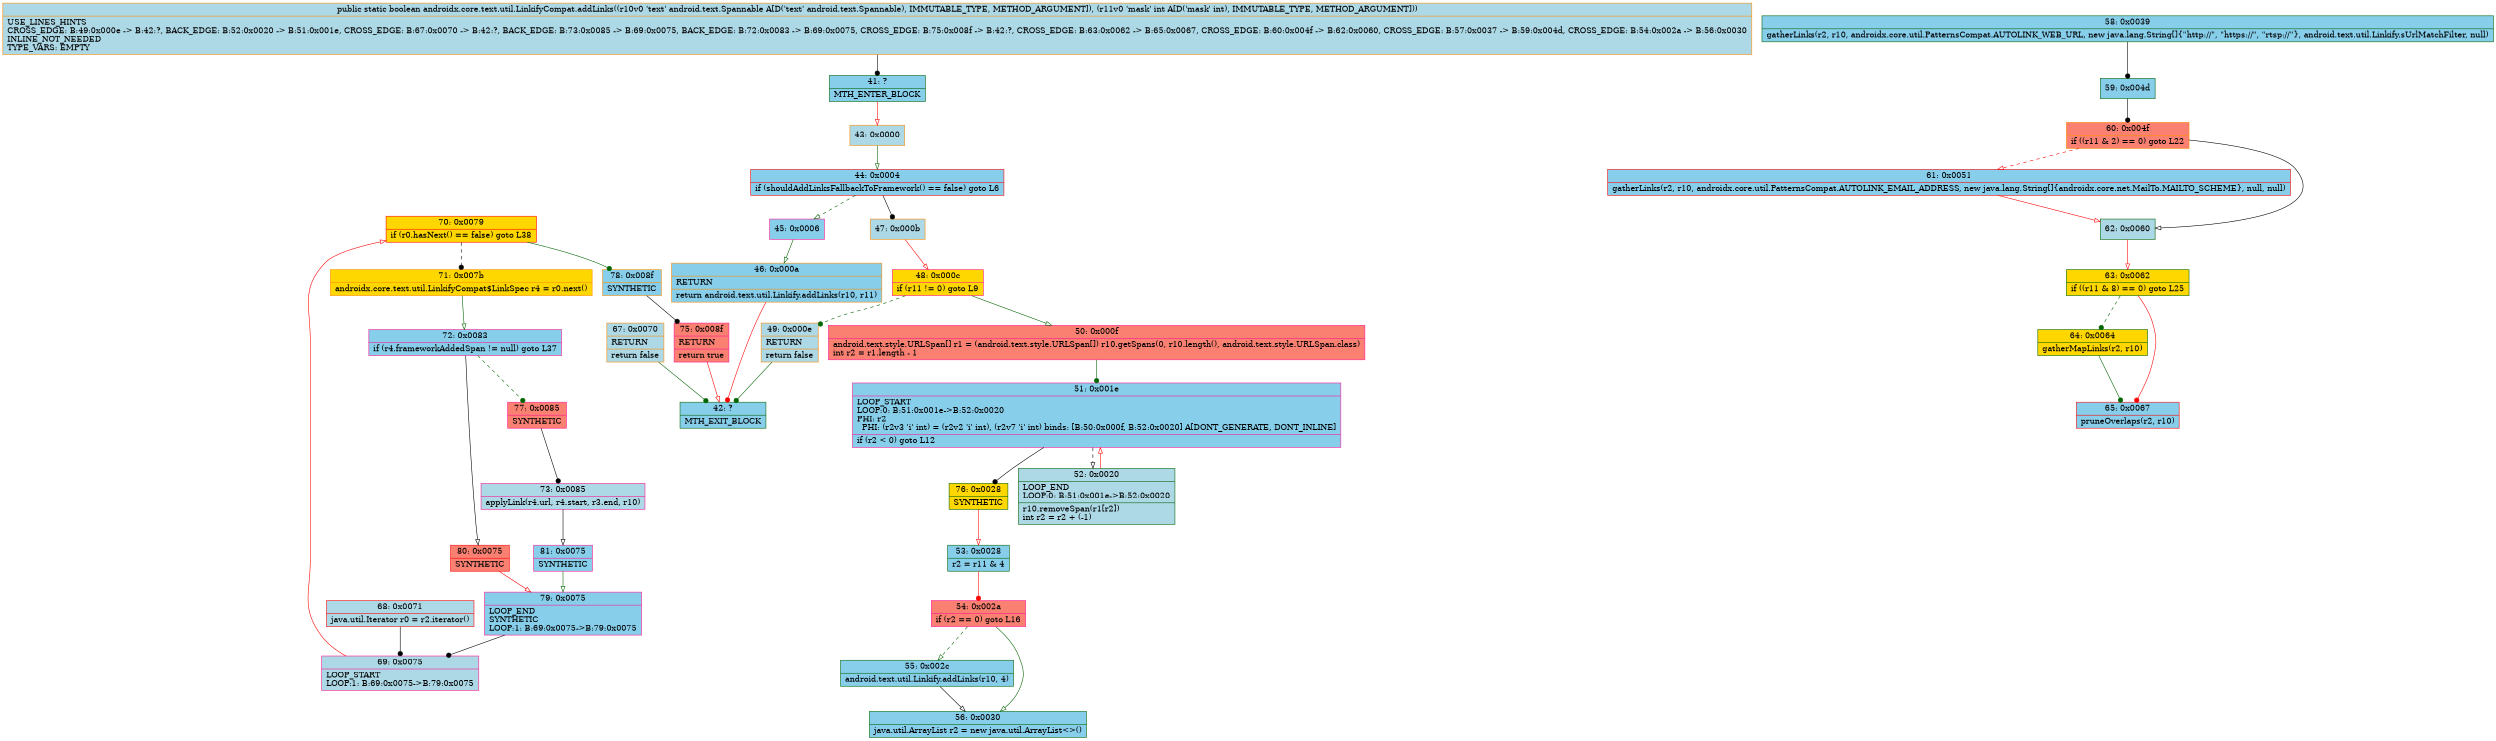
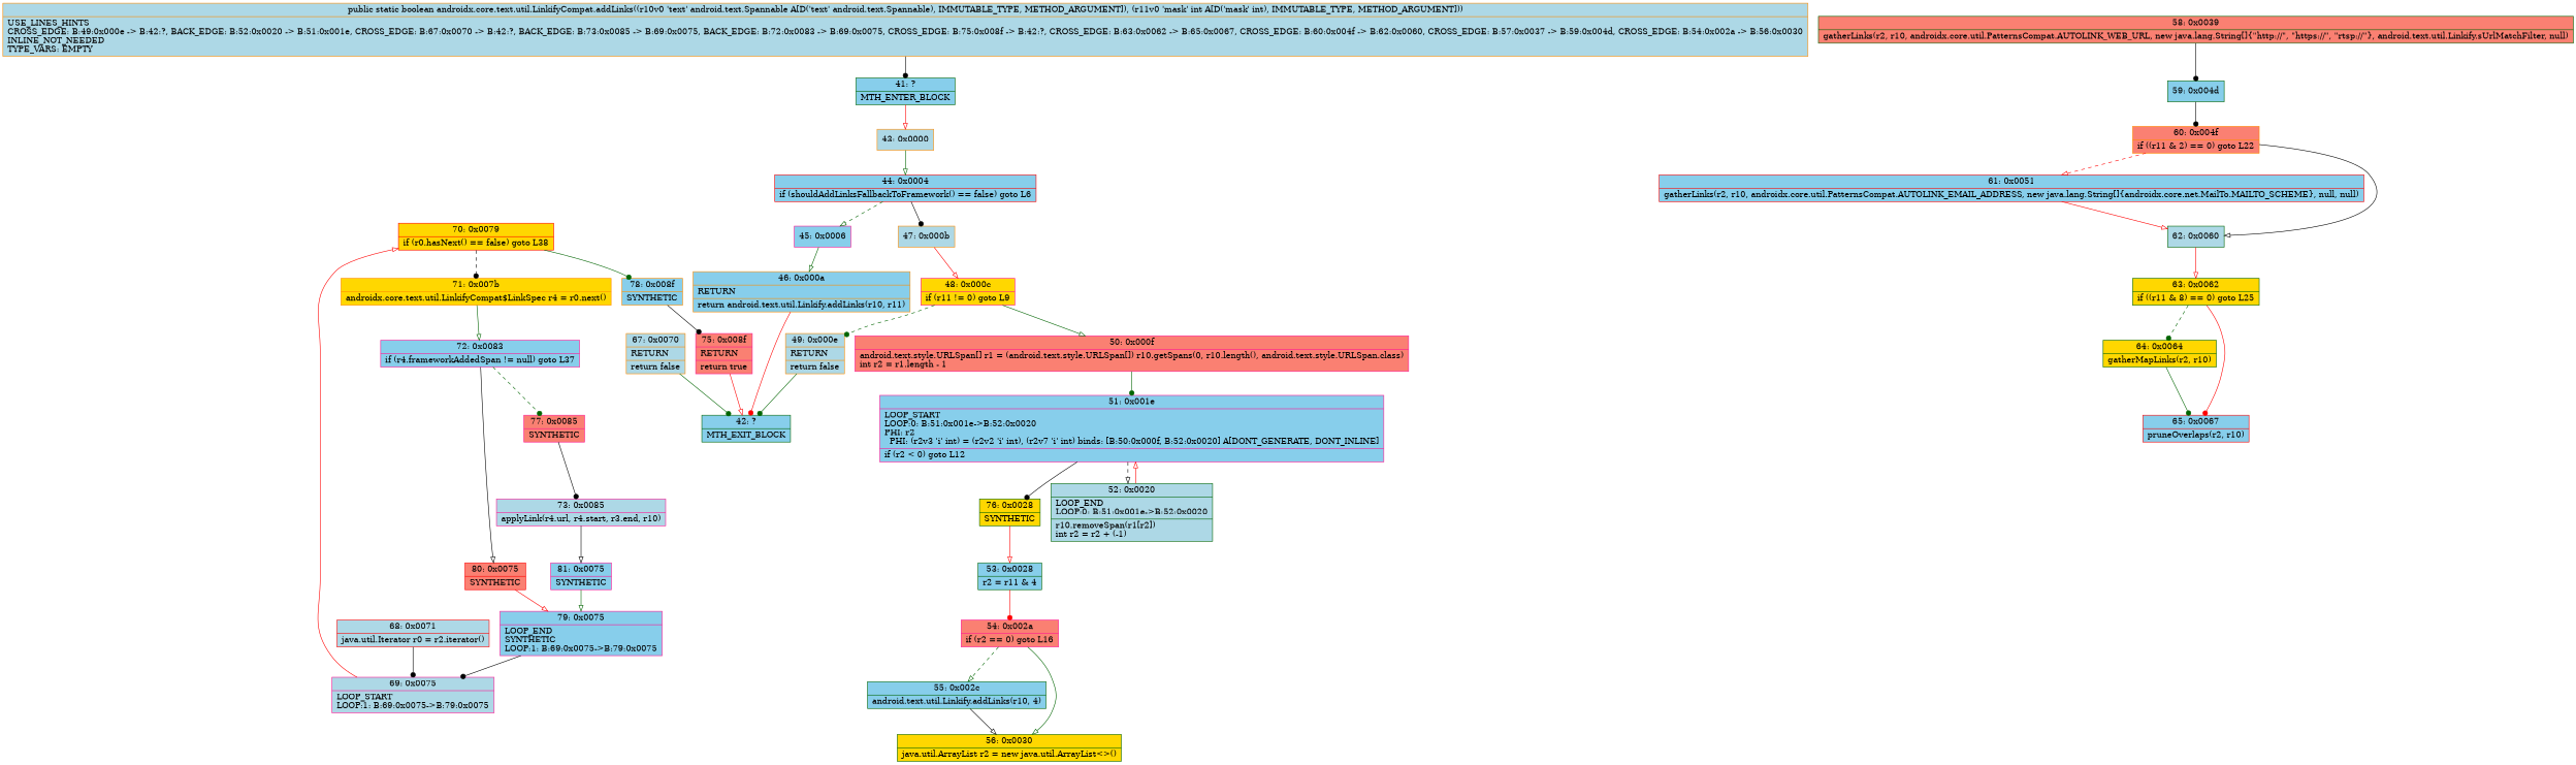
  digraph {
    node [color=darkgreen fillcolor=skyblue shape=record style=filled]
    edge [arrowhead=onormal color=darkgreen]
    n1 [label="{41\:\ ?|MTH_ENTER_BLOCK\l}"]
    n2 [color=darkorange fillcolor=lightblue label="{43\:\ 0x0000}"]
    n3 [color=red label="{44\:\ 0x0004|if (shouldAddLinksFallbackToFramework() == false) goto L6\l}"]
    n4 [color=deeppink label="{45\:\ 0x0006}"]
    n5 [color=darkorange fillcolor=lightblue label="{47\:\ 0x000b}"]
    n6 [color=darkorange label="{46\:\ 0x000a|RETURN\l|return android.text.util.Linkify.addLinks(r10, r11)\l}"]
    n7 [color=deeppink fillcolor=gold label="{48\:\ 0x000c|if (r11 != 0) goto L9\l}"]
    n8 [label="{42\:\ ?|MTH_EXIT_BLOCK\l}"]
    n9 [color=darkorange fillcolor=lightblue label="{49\:\ 0x000e|RETURN\l|return false\l}"]
    n10 [color=deeppink fillcolor=salmon label="{50\:\ 0x000f|android.text.style.URLSpan[] r1 = (android.text.style.URLSpan[]) r10.getSpans(0, r10.length(), android.text.style.URLSpan.class)\lint r2 = r1.length \- 1\l}"]
    n11 [color=deeppink label="{51\:\ 0x001e|LOOP_START\lLOOP:0: B:51:0x001e\-\>B:52:0x0020\lPHI: r2 \l  PHI: (r2v3 'i' int) = (r2v2 'i' int), (r2v7 'i' int) binds: [B:50:0x000f, B:52:0x0020] A[DONT_GENERATE, DONT_INLINE]\l|if (r2 \< 0) goto L12\l}"]
    n12 [fillcolor=lightblue label="{52\:\ 0x0020|LOOP_END\lLOOP:0: B:51:0x001e\-\>B:52:0x0020\l|r10.removeSpan(r1[r2])\lint r2 = r2 + (\-1)\l}"]
    n13 [fillcolor=gold label="{76\:\ 0x0028|SYNTHETIC\l}"]
    n14 [label="{53\:\ 0x0028|r2 = r11 & 4\l}"]
    n15 [color=deeppink fillcolor=salmon label="{54\:\ 0x002a|if (r2 == 0) goto L16\l}"]
    n16 [label="{55\:\ 0x002c|android.text.util.Linkify.addLinks(r10, 4)\l}"]
-   n17 [label="{56\:\ 0x0030|java.util.ArrayList r2 = new java.util.ArrayList\<\>()\l}"]
-   n18 [label="{58\:\ 0x0039|gatherLinks(r2, r10, androidx.core.util.PatternsCompat.AUTOLINK_WEB_URL, new java.lang.String[]\{\"http:\/\/\", \"https:\/\/\", \"rtsp:\/\/\"\}, android.text.util.Linkify.sUrlMatchFilter, null)\l}"]
+   n17 [fillcolor=gold label="{56\:\ 0x0030|java.util.ArrayList r2 = new java.util.ArrayList\<\>()\l}"]
+   n18 [fillcolor=salmon label="{58\:\ 0x0039|gatherLinks(r2, r10, androidx.core.util.PatternsCompat.AUTOLINK_WEB_URL, new java.lang.String[]\{\"http:\/\/\", \"https:\/\/\", \"rtsp:\/\/\"\}, android.text.util.Linkify.sUrlMatchFilter, null)\l}"]
    n19 [label="{59\:\ 0x004d}"]
    n20 [color=darkorange fillcolor=salmon label="{60\:\ 0x004f|if ((r11 & 2) == 0) goto L22\l}"]
    n21 [color=red label="{61\:\ 0x0051|gatherLinks(r2, r10, androidx.core.util.PatternsCompat.AUTOLINK_EMAIL_ADDRESS, new java.lang.String[]\{androidx.core.net.MailTo.MAILTO_SCHEME\}, null, null)\l}"]
    n22 [fillcolor=lightblue label="{62\:\ 0x0060}"]
    n23 [fillcolor=gold label="{63\:\ 0x0062|if ((r11 & 8) == 0) goto L25\l}"]
    n24 [fillcolor=gold label="{64\:\ 0x0064|gatherMapLinks(r2, r10)\l}"]
    n25 [color=red label="{65\:\ 0x0067|pruneOverlaps(r2, r10)\l}"]
    n26 [color=darkorange fillcolor=lightblue label="{67\:\ 0x0070|RETURN\l|return false\l}"]
    n27 [color=red fillcolor=lightblue label="{68\:\ 0x0071|java.util.Iterator r0 = r2.iterator()\l}"]
    n28 [color=deeppink fillcolor=lightblue label="{69\:\ 0x0075|LOOP_START\lLOOP:1: B:69:0x0075\-\>B:79:0x0075\l}"]
    n29 [color=red fillcolor=gold label="{70\:\ 0x0079|if (r0.hasNext() == false) goto L38\l}"]
    n30 [color=darkorange fillcolor=gold label="{71\:\ 0x007b|androidx.core.text.util.LinkifyCompat$LinkSpec r4 = r0.next()\l}"]
    n31 [color=darkorange label="{78\:\ 0x008f|SYNTHETIC\l}"]
    n32 [color=deeppink label="{72\:\ 0x0083|if (r4.frameworkAddedSpan != null) goto L37\l}"]
    n33 [color=deeppink fillcolor=salmon label="{75\:\ 0x008f|RETURN\l|return true\l}"]
    n34 [color=deeppink fillcolor=salmon label="{77\:\ 0x0085|SYNTHETIC\l}"]
    n35 [color=red fillcolor=salmon label="{80\:\ 0x0075|SYNTHETIC\l}"]
    n36 [color=deeppink fillcolor=lightblue label="{73\:\ 0x0085|applyLink(r4.url, r4.start, r3.end, r10)\l}"]
    n37 [color=deeppink label="{79\:\ 0x0075|LOOP_END\lSYNTHETIC\lLOOP:1: B:69:0x0075\-\>B:79:0x0075\l}"]
    n38 [color=deeppink label="{81\:\ 0x0075|SYNTHETIC\l}"]
    n39 [color=darkorange fillcolor=lightblue label="{public static boolean androidx.core.text.util.LinkifyCompat.addLinks((r10v0 'text' android.text.Spannable A[D('text' android.text.Spannable), IMMUTABLE_TYPE, METHOD_ARGUMENT]), (r11v0 'mask' int A[D('mask' int), IMMUTABLE_TYPE, METHOD_ARGUMENT]))  | USE_LINES_HINTS\lCROSS_EDGE: B:49:0x000e \-\> B:42:?, BACK_EDGE: B:52:0x0020 \-\> B:51:0x001e, CROSS_EDGE: B:67:0x0070 \-\> B:42:?, BACK_EDGE: B:73:0x0085 \-\> B:69:0x0075, BACK_EDGE: B:72:0x0083 \-\> B:69:0x0075, CROSS_EDGE: B:75:0x008f \-\> B:42:?, CROSS_EDGE: B:63:0x0062 \-\> B:65:0x0067, CROSS_EDGE: B:60:0x004f \-\> B:62:0x0060, CROSS_EDGE: B:57:0x0037 \-\> B:59:0x004d, CROSS_EDGE: B:54:0x002a \-\> B:56:0x0030\lINLINE_NOT_NEEDED\lTYPE_VARS: EMPTY\l}"]
    n1 -> n2 [color=red]
    n2 -> n3
    n3 -> n4 [style=dashed]
    n3 -> n5 [arrowhead=dot color=black]
    n4 -> n6
    n5 -> n7 [color=red]
    n6 -> n8 [arrowhead=dot color=red]
    n7 -> n9 [arrowhead=dot style=dashed]
    n7 -> n10
    n9 -> n8 [arrowhead=dot]
    n10 -> n11 [arrowhead=dot]
    n11 -> n12 [color=black style=dashed]
    n11 -> n13 [arrowhead=dot color=black]
    n12 -> n11 [color=red]
    n13 -> n14 [color=red]
    n14 -> n15 [arrowhead=dot color=red]
    n15 -> n16 [style=dashed]
    n15 -> n17
    n16 -> n17 [color=black]
    n18 -> n19 [arrowhead=dot color=black]
    n19 -> n20 [arrowhead=dot color=black]
    n20 -> n21 [color=red style=dashed]
    n20 -> n22 [color=black]
    n21 -> n22 [color=red]
    n22 -> n23 [color=red]
    n23 -> n24 [arrowhead=dot style=dashed]
    n23 -> n25 [arrowhead=dot color=red]
    n24 -> n25 [arrowhead=dot]
    n26 -> n8 [arrowhead=dot]
    n27 -> n28 [arrowhead=dot color=black]
    n28 -> n29 [color=red]
    n29 -> n30 [arrowhead=dot color=black style=dashed]
    n29 -> n31 [arrowhead=dot]
    n30 -> n32
    n31 -> n33 [arrowhead=dot color=black]
    n32 -> n34 [arrowhead=dot style=dashed]
    n32 -> n35 [color=black]
    n33 -> n8 [color=red]
    n34 -> n36 [arrowhead=dot color=black]
    n35 -> n37 [color=red]
    n36 -> n38 [color=black]
    n37 -> n28 [arrowhead=dot color=black]
    n38 -> n37
    n39 -> n1 [arrowhead=dot color=black]
  }
